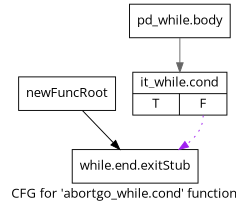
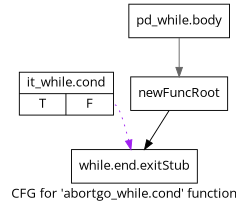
  digraph {
    fontname="Open Sans"
    label="CFG for 'abortgo_while.cond' function"
    node [fontname="Open Sans" shape=record]
    edge [fontname="Open Sans" style=solid]
    n1 [label="{newFuncRoot}"]
    n2 [label="{while.end.exitStub}"]
    n3 [label="{it_while.cond|{<s0>T|<s1>F}}"]
    n4 [label="{pd_while.body}"]
    n1 -> n2 [color=black]
    n3 -> n2 [color=purple style=dotted tailport=s1]
-   n4 -> n3 [color=gray40]
+   n4 -> n1 [color=gray40]
  }
